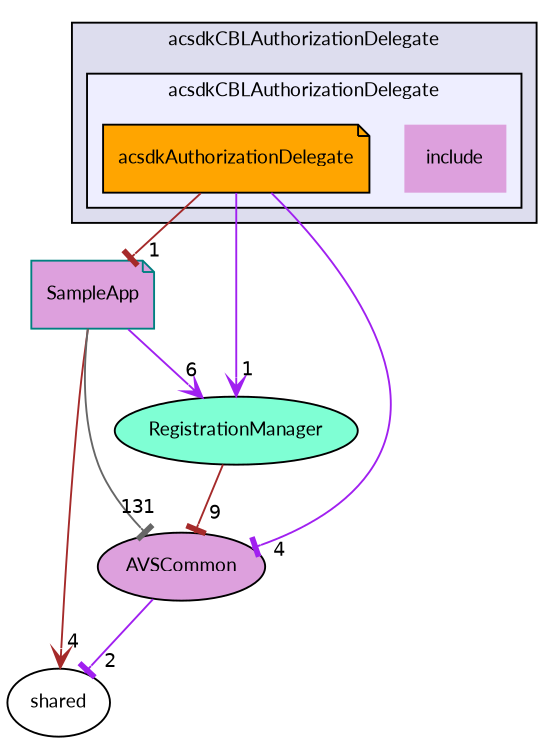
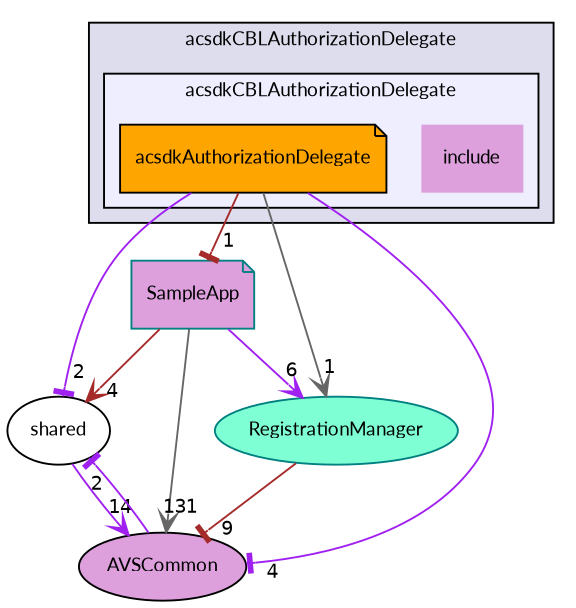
  digraph {
    compound=true
    fontname=Lato
    node [fontname=Lato fontsize=10 shape=ellipse style=filled fillcolor=plum color=black]
    edge [headlabel=2 labeldistance=1.5 labelfontname=Helvetica labelfontsize=10 color=purple arrowhead=tee fontname=Lato]
    n1 [label=include shape=plaintext color=teal]
    n2 [fillcolor=orange label=acsdkAuthorizationDelegate shape=note]
    n3 [fillcolor=white label=shared]
    n4 [color=teal label=SampleApp shape=note]
    n5 [label=AVSCommon]
-   n6 [fillcolor=aquamarine label=RegistrationManager]
+   n6 [color=teal fillcolor=aquamarine label=RegistrationManager]
    subgraph cluster_1 {
      bgcolor="#ddddee"
      fontsize=10
      label=acsdkCBLAuthorizationDelegate
      pencolor=black
      subgraph cluster_2 {
        bgcolor="#eeeeff"
        fontsize=10
        pencolor=black
        n1
        n2
      }
    }
+   n2 -> n3
    n2 -> n4 [headlabel=1 color=brown]
    n2 -> n5 [headlabel=4]
-   n2 -> n6 [headlabel=1 arrowhead=vee]
+   n2 -> n6 [headlabel=1 color=gray40 arrowhead=vee]
+   n3 -> n5 [headlabel=14 arrowhead=vee]
    n4 -> n3 [headlabel=4 color=brown arrowhead=vee]
-   n4 -> n5 [headlabel=131 color=gray40]
+   n4 -> n5 [headlabel=131 color=gray40 arrowhead=vee]
    n4 -> n6 [headlabel=6 arrowhead=vee]
    n5 -> n3
    n6 -> n5 [headlabel=9 color=brown]
  }
